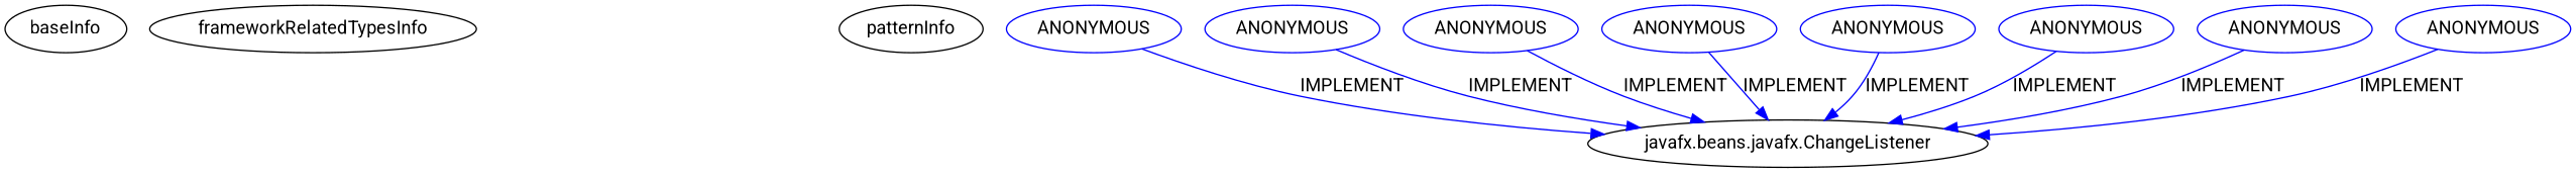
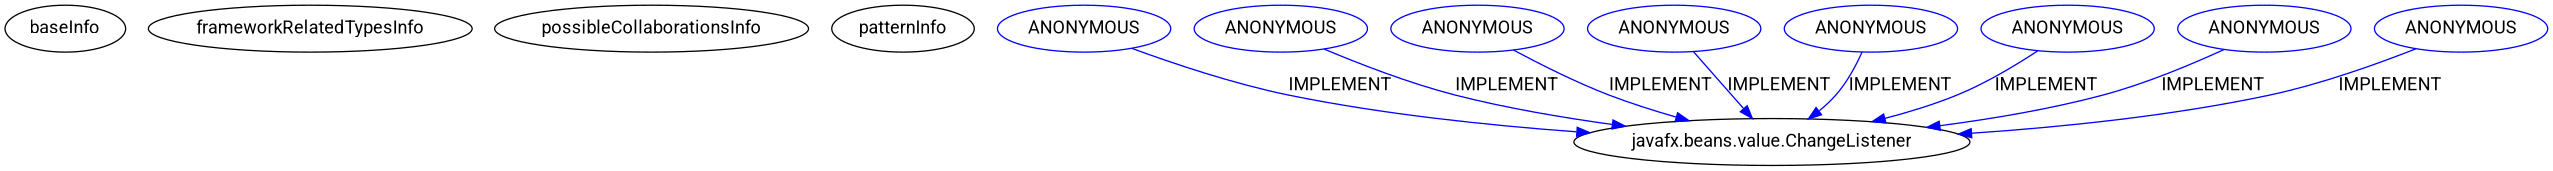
  digraph {
    fontname=Roboto
    node [fontname=Roboto isFrameworkType=false vertexType=REFERENCE_ANONYMOUS_DECLARATION color=blue]
    edge [color=blue fontname=Roboto]
    baseInfo [category=pattern graphId=159 isAnonymous=false possibleRelation=false isFrameworkType="" vertexType="" color=""]
    frameworkRelatedTypesInfo [isFrameworkType="" vertexType="" color=""]
+   possibleCollaborationsInfo [isFrameworkType="" vertexType="" color=""]
    patternInfo [frequency=6.0 patternRootClient=null isFrameworkType="" vertexType="" color=""]
-   n5 [label="javafx.beans.javafx.ChangeListener" vertexType=FRAMEWORK_INTERFACE_TYPE color=""]
+   n5 [label="javafx.beans.value.ChangeListener" vertexType=FRAMEWORK_INTERFACE_TYPE color=""]
    n6 [label=ANONYMOUS]
    n7 [label=ANONYMOUS]
    n8 [label=ANONYMOUS]
    n9 [label=ANONYMOUS]
    n10 [label=ANONYMOUS]
    n11 [label=ANONYMOUS]
    n12 [label=ANONYMOUS]
    n13 [label=ANONYMOUS]
    n6 -> n5 [label=IMPLEMENT]
    n7 -> n5 [label=IMPLEMENT]
    n8 -> n5 [label=IMPLEMENT]
    n9 -> n5 [label=IMPLEMENT]
    n10 -> n5 [label=IMPLEMENT]
    n11 -> n5 [label=IMPLEMENT]
    n12 -> n5 [label=IMPLEMENT]
    n13 -> n5 [label=IMPLEMENT]
  }
